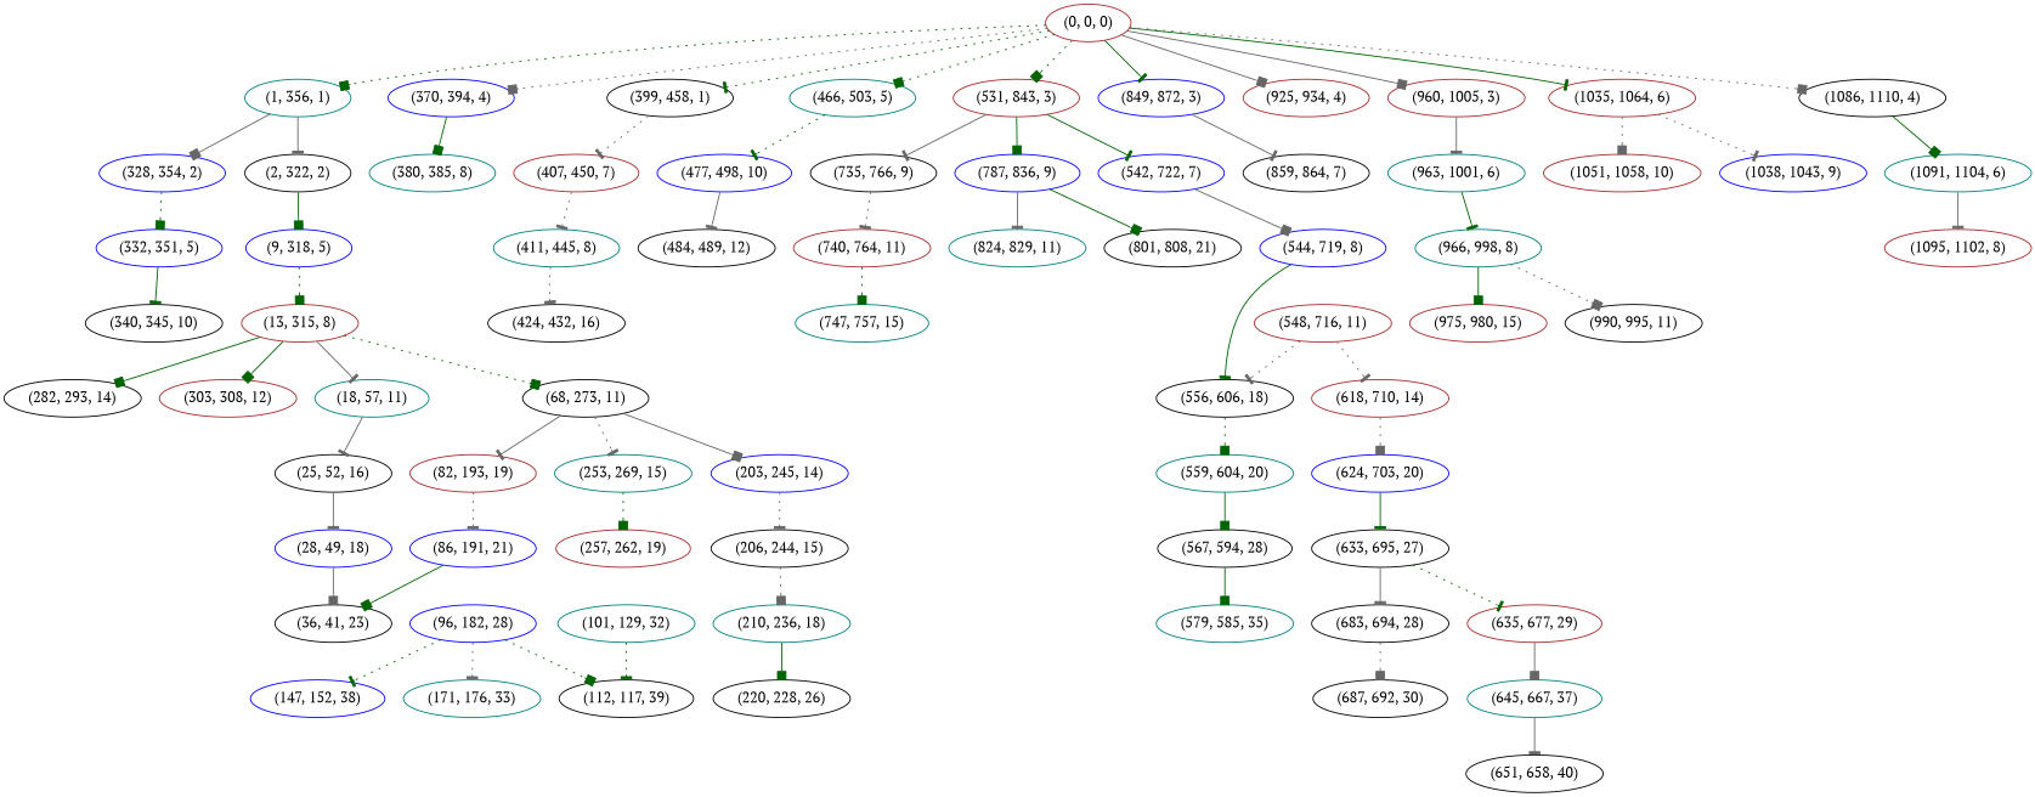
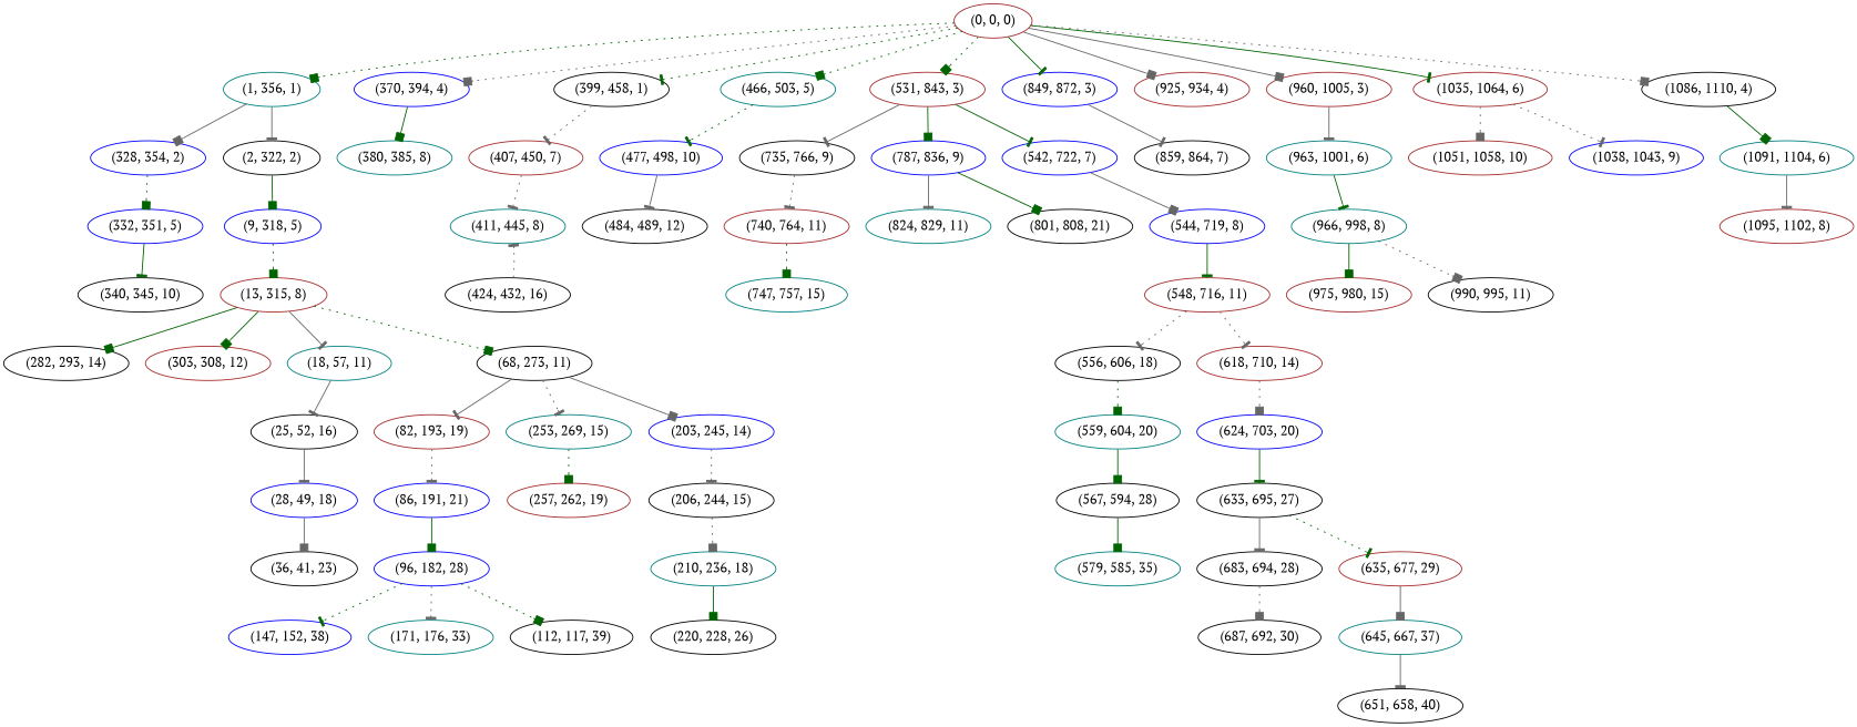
  digraph {
    fontname="PT Serif"
    node [color=black fontname="PT Serif"]
    edge [arrowhead=box color=gray40 fontname="PT Serif" style=solid]
    "(0, 0, 0)" [color=brown]
    "(1, 356, 1)" [color=teal]
    "(370, 394, 4)" [color=blue]
    "(399, 458, 1)"
    "(466, 503, 5)" [color=teal]
    "(531, 843, 3)" [color=brown]
    "(849, 872, 3)" [color=blue]
    "(925, 934, 4)" [color=brown]
    "(960, 1005, 3)" [color=brown]
    "(1035, 1064, 6)" [color=brown]
    "(1086, 1110, 4)"
    "(2, 322, 2)"
    "(328, 354, 2)" [color=blue]
    "(380, 385, 8)" [color=teal]
    "(407, 450, 7)" [color=brown]
    "(477, 498, 10)" [color=blue]
    "(542, 722, 7)" [color=blue]
    "(735, 766, 9)"
    "(787, 836, 9)" [color=blue]
    "(859, 864, 7)"
    "(963, 1001, 6)" [color=teal]
    "(1038, 1043, 9)" [color=blue]
    "(1051, 1058, 10)" [color=brown]
    "(1091, 1104, 6)" [color=teal]
    "(9, 318, 5)" [color=blue]
    "(332, 351, 5)" [color=blue]
    "(13, 315, 8)" [color=brown]
    "(18, 57, 11)" [color=teal]
    "(68, 273, 11)"
    "(282, 293, 14)"
    "(303, 308, 12)" [color=brown]
    "(25, 52, 16)"
    "(82, 193, 19)" [color=brown]
    "(203, 245, 14)" [color=blue]
    "(253, 269, 15)" [color=teal]
    "(28, 49, 18)" [color=blue]
    "(36, 41, 23)"
    "(86, 191, 21)" [color=blue]
    "(206, 244, 15)"
    "(257, 262, 19)" [color=brown]
    "(96, 182, 28)" [color=blue]
    "(147, 152, 38)" [color=blue]
    "(171, 176, 33)" [color=teal]
    "(112, 117, 39)"
-   "(101, 129, 32)" [color=teal]
    "(210, 236, 18)" [color=teal]
    "(220, 228, 26)"
    "(340, 345, 10)"
    "(411, 445, 8)" [color=teal]
    "(424, 432, 16)"
    "(484, 489, 12)"
    "(544, 719, 8)" [color=blue]
    "(740, 764, 11)" [color=brown]
    "(801, 808, 21)"
    "(824, 829, 11)" [color=teal]
    "(548, 716, 11)" [color=brown]
    "(556, 606, 18)"
    "(618, 710, 14)" [color=brown]
    "(559, 604, 20)" [color=teal]
    "(624, 703, 20)" [color=blue]
    "(567, 594, 28)"
    "(579, 585, 35)" [color=teal]
    "(633, 695, 27)"
    "(635, 677, 29)" [color=brown]
    "(683, 694, 28)"
    "(645, 667, 37)" [color=teal]
    "(687, 692, 30)"
    "(651, 658, 40)"
    "(747, 757, 15)" [color=teal]
    "(966, 998, 8)" [color=teal]
    "(975, 980, 15)" [color=brown]
    "(990, 995, 11)"
    "(1095, 1102, 8)" [color=brown]
    "(0, 0, 0)" -> "(1, 356, 1)" [color=darkgreen style=dotted]
    "(0, 0, 0)" -> "(370, 394, 4)" [style=dotted]
    "(0, 0, 0)" -> "(399, 458, 1)" [arrowhead=tee color=darkgreen style=dotted]
    "(0, 0, 0)" -> "(466, 503, 5)" [color=darkgreen style=dotted]
    "(0, 0, 0)" -> "(531, 843, 3)" [color=darkgreen style=dotted]
    "(0, 0, 0)" -> "(849, 872, 3)" [arrowhead=tee color=darkgreen]
    "(0, 0, 0)" -> "(925, 934, 4)"
    "(0, 0, 0)" -> "(960, 1005, 3)"
    "(0, 0, 0)" -> "(1035, 1064, 6)" [arrowhead=tee color=darkgreen]
    "(0, 0, 0)" -> "(1086, 1110, 4)" [style=dotted]
    "(1, 356, 1)" -> "(2, 322, 2)" [arrowhead=tee]
    "(1, 356, 1)" -> "(328, 354, 2)"
    "(370, 394, 4)" -> "(380, 385, 8)" [color=darkgreen]
    "(399, 458, 1)" -> "(407, 450, 7)" [arrowhead=tee style=dotted]
    "(466, 503, 5)" -> "(477, 498, 10)" [arrowhead=tee color=darkgreen style=dotted]
    "(531, 843, 3)" -> "(542, 722, 7)" [arrowhead=tee color=darkgreen]
    "(531, 843, 3)" -> "(735, 766, 9)" [arrowhead=tee]
    "(531, 843, 3)" -> "(787, 836, 9)" [color=darkgreen]
    "(849, 872, 3)" -> "(859, 864, 7)" [arrowhead=tee]
    "(960, 1005, 3)" -> "(963, 1001, 6)" [arrowhead=tee]
    "(1035, 1064, 6)" -> "(1038, 1043, 9)" [arrowhead=tee style=dotted]
    "(1035, 1064, 6)" -> "(1051, 1058, 10)" [style=dotted]
    "(1086, 1110, 4)" -> "(1091, 1104, 6)" [color=darkgreen]
    "(2, 322, 2)" -> "(9, 318, 5)" [color=darkgreen]
    "(328, 354, 2)" -> "(332, 351, 5)" [color=darkgreen style=dotted]
    "(407, 450, 7)" -> "(411, 445, 8)" [arrowhead=tee style=dotted]
    "(477, 498, 10)" -> "(484, 489, 12)" [arrowhead=tee]
    "(542, 722, 7)" -> "(544, 719, 8)"
    "(735, 766, 9)" -> "(740, 764, 11)" [arrowhead=tee style=dotted]
    "(787, 836, 9)" -> "(801, 808, 21)" [color=darkgreen]
    "(787, 836, 9)" -> "(824, 829, 11)" [arrowhead=tee]
    "(963, 1001, 6)" -> "(966, 998, 8)" [arrowhead=tee color=darkgreen]
    "(1091, 1104, 6)" -> "(1095, 1102, 8)" [arrowhead=tee]
    "(9, 318, 5)" -> "(13, 315, 8)" [color=darkgreen style=dotted]
    "(332, 351, 5)" -> "(340, 345, 10)" [arrowhead=tee color=darkgreen]
    "(13, 315, 8)" -> "(18, 57, 11)" [arrowhead=tee]
    "(13, 315, 8)" -> "(68, 273, 11)" [color=darkgreen style=dotted]
    "(13, 315, 8)" -> "(282, 293, 14)" [color=darkgreen]
    "(13, 315, 8)" -> "(303, 308, 12)" [color=darkgreen]
    "(18, 57, 11)" -> "(25, 52, 16)" [arrowhead=tee]
    "(68, 273, 11)" -> "(82, 193, 19)" [arrowhead=tee]
    "(68, 273, 11)" -> "(203, 245, 14)"
    "(68, 273, 11)" -> "(253, 269, 15)" [arrowhead=tee style=dotted]
    "(25, 52, 16)" -> "(28, 49, 18)" [arrowhead=tee]
    "(82, 193, 19)" -> "(86, 191, 21)" [arrowhead=tee style=dotted]
    "(203, 245, 14)" -> "(206, 244, 15)" [arrowhead=tee style=dotted]
    "(253, 269, 15)" -> "(257, 262, 19)" [color=darkgreen style=dotted]
    "(28, 49, 18)" -> "(36, 41, 23)"
-   "(86, 191, 21)" -> "(36, 41, 23)" [color=darkgreen]
+   "(86, 191, 21)" -> "(96, 182, 28)" [color=darkgreen]
    "(206, 244, 15)" -> "(210, 236, 18)" [style=dotted]
    "(96, 182, 28)" -> "(147, 152, 38)" [arrowhead=tee color=darkgreen style=dotted]
    "(96, 182, 28)" -> "(171, 176, 33)" [arrowhead=tee style=dotted]
    "(96, 182, 28)" -> "(112, 117, 39)" [color=darkgreen style=dotted]
-   "(101, 129, 32)" -> "(112, 117, 39)" [arrowhead=tee color=darkgreen style=dotted]
    "(210, 236, 18)" -> "(220, 228, 26)" [color=darkgreen]
-   "(411, 445, 8)" -> "(424, 432, 16)" [arrowhead=tee style=dotted]
-   "(544, 719, 8)" -> "(556, 606, 18)" [arrowhead=tee color=darkgreen]
+   "(424, 432, 16)" -> "(411, 445, 8)" [arrowhead=tee style=dotted]
+   "(544, 719, 8)" -> "(548, 716, 11)" [arrowhead=tee color=darkgreen]
    "(740, 764, 11)" -> "(747, 757, 15)" [color=darkgreen style=dotted]
    "(548, 716, 11)" -> "(556, 606, 18)" [arrowhead=tee style=dotted]
    "(548, 716, 11)" -> "(618, 710, 14)" [arrowhead=tee style=dotted]
    "(556, 606, 18)" -> "(559, 604, 20)" [color=darkgreen style=dotted]
    "(618, 710, 14)" -> "(624, 703, 20)" [style=dotted]
    "(559, 604, 20)" -> "(567, 594, 28)" [color=darkgreen]
    "(624, 703, 20)" -> "(633, 695, 27)" [arrowhead=tee color=darkgreen]
    "(567, 594, 28)" -> "(579, 585, 35)" [color=darkgreen]
    "(633, 695, 27)" -> "(635, 677, 29)" [arrowhead=tee color=darkgreen style=dotted]
    "(633, 695, 27)" -> "(683, 694, 28)" [arrowhead=tee]
    "(635, 677, 29)" -> "(645, 667, 37)"
    "(683, 694, 28)" -> "(687, 692, 30)" [style=dotted]
    "(645, 667, 37)" -> "(651, 658, 40)" [arrowhead=tee]
    "(966, 998, 8)" -> "(975, 980, 15)" [color=darkgreen]
    "(966, 998, 8)" -> "(990, 995, 11)" [style=dotted]
  }
